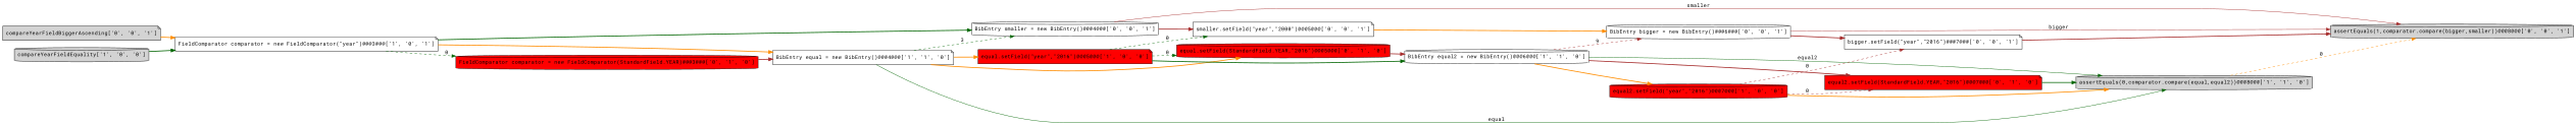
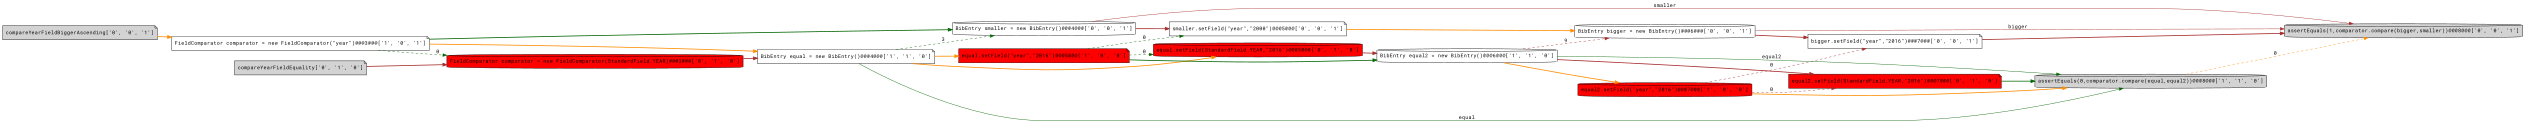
  digraph {
    fontname="Roboto Mono"
    rankdir=LR
    node [fillcolor=white fontname="Roboto Mono" shape=cylinder style=filled]
    edge [color=brown fontname="Roboto Mono" style=bold]
    n1 [label="BibEntry smaller = new BibEntry()@@@4@@@['0', '0', '1']"]
    n2 [fillcolor=lightgray label="assertEquals(1,comparator.compare(bigger,smaller))@@@8@@@['0', '0', '1']"]
    n3 [label="smaller.setField(\"year\",\"2000\")@@@5@@@['0', '0', '1']" shape=note]
    n4 [label="BibEntry bigger = new BibEntry()@@@6@@@['0', '0', '1']"]
    n5 [label="BibEntry equal = new BibEntry()@@@4@@@['1', '1', '0']" shape=note]
    n6 [fillcolor=red label="equal.setField(\"year\",\"2016\")@@@5@@@['1', '0', '0']" shape=note]
    n7 [fillcolor=red label="equal.setField(StandardField.YEAR,\"2016\")@@@5@@@['0', '1', '0']"]
    n8 [fillcolor=lightgray label="assertEquals(0,comparator.compare(equal,equal2))@@@8@@@['1', '1', '0']"]
    n9 [label="BibEntry equal2 = new BibEntry()@@@6@@@['1', '1', '0']"]
    n10 [label="bigger.setField(\"year\",\"2016\")@@@7@@@['0', '0', '1']" shape=note]
    n11 [fillcolor=red label="FieldComparator comparator = new FieldComparator(StandardField.YEAR)@@@3@@@['0', '1', '0']"]
    n12 [fillcolor=red label="equal2.setField(StandardField.YEAR,\"2016\")@@@7@@@['0', '1', '0']" shape=note]
    n13 [fillcolor=red label="equal2.setField(\"year\",\"2016\")@@@7@@@['1', '0', '0']"]
    n14 [fillcolor=lightgray label="compareYearFieldBiggerAscending['0', '0', '1']" shape=note]
    n15 [label="FieldComparator comparator = new FieldComparator(\"year\")@@@3@@@['1', '0', '1']" shape=note]
-   n16 [fillcolor=lightgray label="compareYearFieldEquality['1', '0', '0']"]
+   n17 [fillcolor=lightgray label="compareYearFieldEquality['0', '1', '0']" shape=note]
    n1 -> n2 [label=smaller style=solid]
    n1 -> n3
    n3 -> n4 [color=darkorange]
    n4 -> n2 [label=bigger style=solid]
    n4 -> n10
    n5 -> n1 [color=darkgreen label=3 style=dashed]
    n5 -> n6 [color=darkorange]
    n5 -> n7 [color=darkorange]
    n5 -> n8 [color=darkgreen label=equal style=solid]
    n6 -> n3 [color=darkgreen label=0 style=dashed]
    n6 -> n7 [color=darkgreen label=0 style=dashed]
    n6 -> n9 [color=darkgreen]
    n7 -> n9
    n8 -> n2 [color=darkorange label=0 style=dashed]
    n9 -> n4 [label=9 style=dashed]
    n9 -> n8 [color=darkgreen label=equal2 style=solid]
    n9 -> n12
    n9 -> n13 [color=darkorange]
    n10 -> n2
    n11 -> n5
    n12 -> n8 [color=darkgreen]
    n13 -> n8 [color=darkorange]
    n13 -> n10 [label=0 style=dashed]
    n13 -> n12 [label=0 style=dashed]
    n14 -> n15 [color=darkorange]
    n15 -> n1 [color=darkgreen]
    n15 -> n5 [color=darkorange]
    n15 -> n11 [color=darkgreen label=0 style=dashed]
-   n16 -> n15 [color=darkgreen]
+   n17 -> n11
  }
